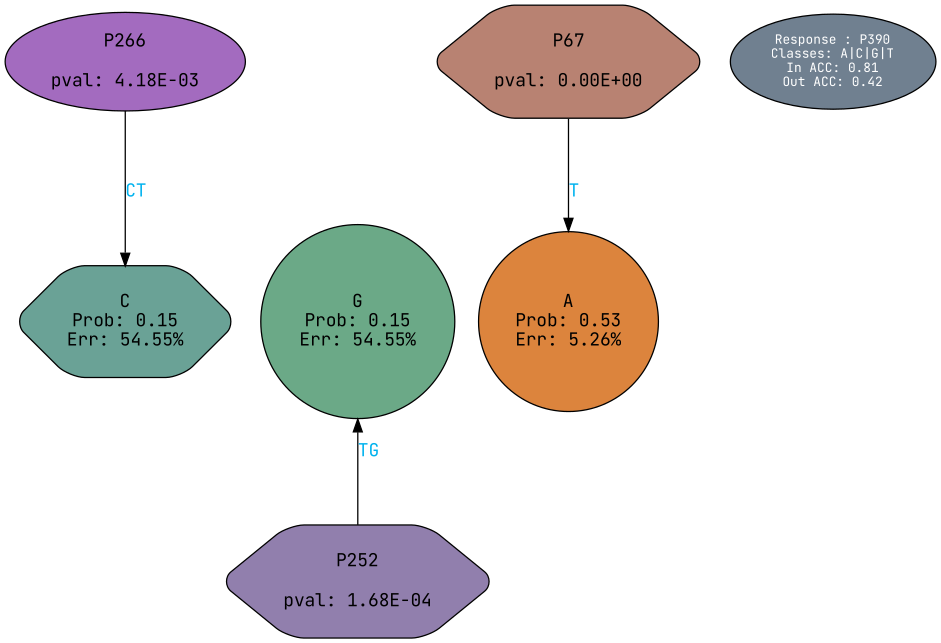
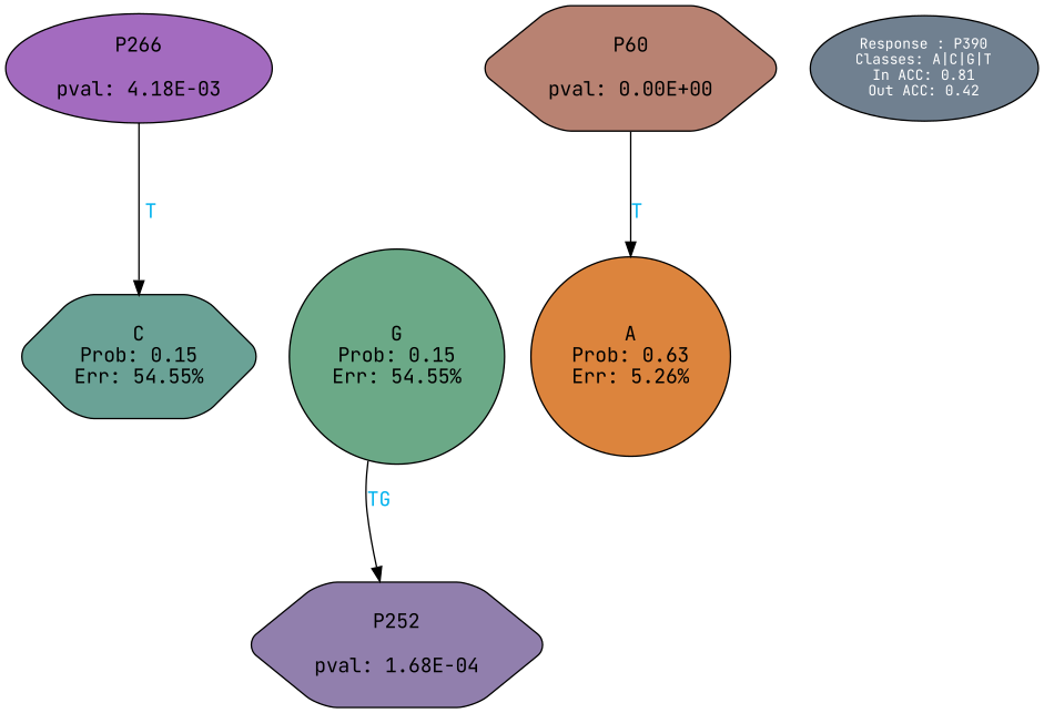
  digraph {
    fontname="JetBrains Mono"
    ranksep=equally
    splines=polylines
    node [color=black fontname="JetBrains Mono" shape=hexagon style="filled, rounded"]
    edge [fontcolor=deepskyblue2 fontname="JetBrains Mono"]
    n1 [fillcolor="#6aa296" label="C\nProb: 0.15\nErr: 54.55%"]
    n2 [fillcolor="#6ba987" label="G\nProb: 0.15\nErr: 54.55%" shape=circle]
-   n3 [fillcolor="#dc843d" label="A\nProb: 0.53\nErr: 5.26%" shape=circle]
+   n3 [fillcolor="#dc843d" label="A\nProb: 0.63\nErr: 5.26%" shape=circle]
    n4 [align=left fillcolor=slategray fontcolor=white fontsize=10 label="Response : P390\nClasses: A|C|G|T\nIn ACC: 0.81\nOut ACC: 0.42\n" shape=ellipse style=filled]
-   n5 [fillcolor="#b88272" label="P67\n\npval: 0.00E+00"]
+   n5 [fillcolor="#b88272" label="P60\n\npval: 0.00E+00"]
    n6 [fillcolor="#917fad" label="P252\n\npval: 1.68E-04"]
    n7 [fillcolor="#a36bbf" label="P266\n\npval: 4.18E-03" shape=ellipse]
    subgraph sub_1 {
      rank=same
      n1
      n2
      n3
    }
    subgraph sub_2 {
      rank=same
      n4
      n5
    }
    n5 -> n3 [label=T]
-   n6 -> n2 [label=TG]
-   n7 -> n1 [label=CT]
+   n2 -> n6 [label=TG]
+   n7 -> n1 [label=T]
  }
